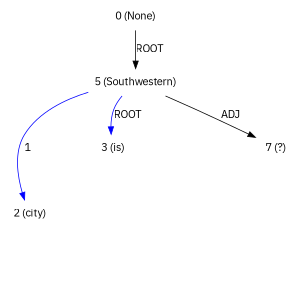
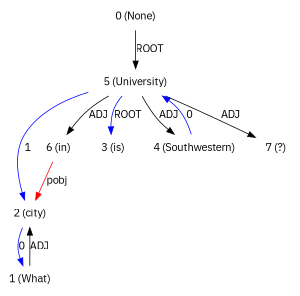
  digraph {
    fontname="IBM Plex Sans"
    node [fontname="IBM Plex Sans" shape=plaintext]
    edge [dir=forward fontname="IBM Plex Sans"]
    n1 [label="0 (None)"]
-   n2 [label="5 (Southwestern)"]
+   n2 [label="5 (University)"]
    n3 [label="2 (city)"]
+   n4 [label="6 (in)"]
    n5 [label="3 (is)"]
+   n6 [label="4 (Southwestern)"]
    n7 [label="7 (?)"]
+   n8 [label="1 (What)"]
    n1 -> n2 [label=ROOT]
    n2 -> n3 [color=blue label=1]
+   n2 -> n4 [label=ADJ]
    n2 -> n5 [color=blue label=ROOT]
+   n2 -> n6 [label=ADJ]
    n2 -> n7 [label=ADJ]
+   n3 -> n8 [color=blue label=0]
+   n4 -> n3 [color=red label=pobj]
+   n6 -> n2 [color=blue label=0]
+   n8 -> n3 [label=ADJ]
  }
